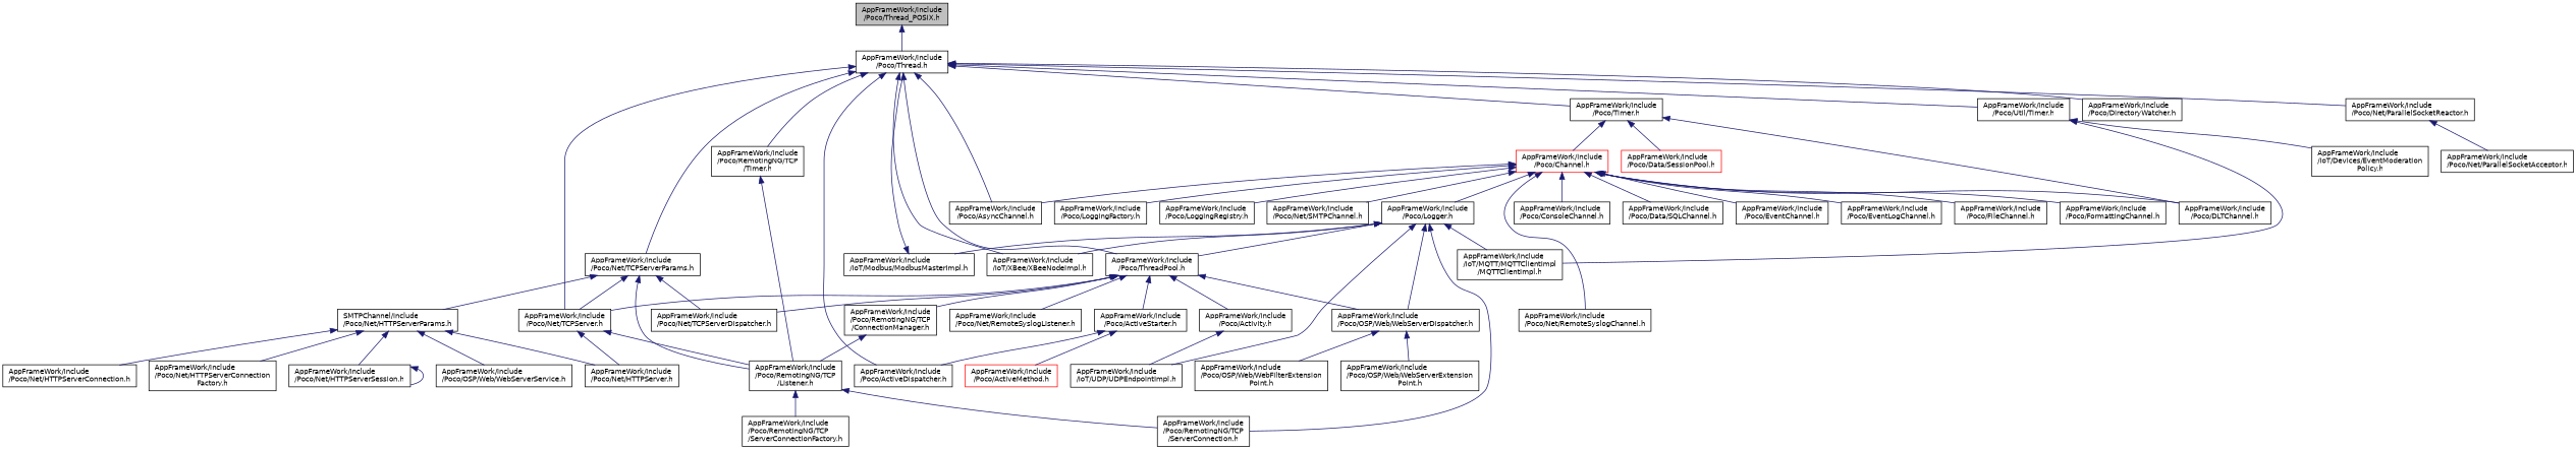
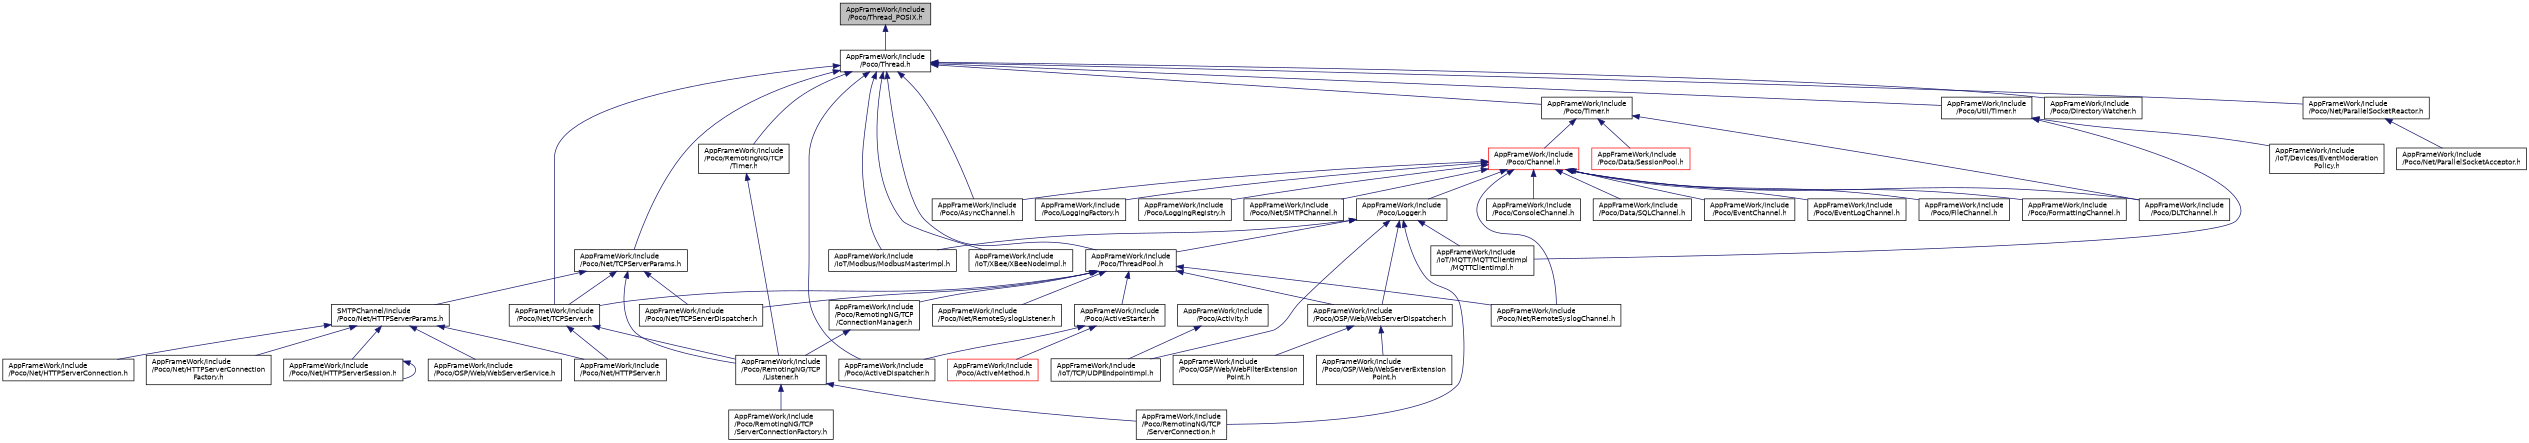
  digraph {
    node [color=black fillcolor=white fontname=Helvetica fontsize=10 shape=record style=filled]
    edge [color=midnightblue dir=back fontname=Helvetica fontsize=10 labelfontname=Helvetica labelfontsize=10 style=solid]
    n1 [fillcolor=grey75 fontcolor=black height=0.2 label="AppFrameWork/include\l/Poco/Thread_POSIX.h" width=0.4]
    n2 [height=0.2 label="AppFrameWork/include\l/Poco/Thread.h" width=0.4]
    n3 [height=0.2 label="AppFrameWork/include\l/IoT/Modbus/ModbusMasterImpl.h" width=0.4]
    n4 [height=0.2 label="AppFrameWork/include\l/IoT/XBee/XBeeNodeImpl.h" width=0.4]
    n5 [height=0.2 label="AppFrameWork/include\l/Poco/ActiveDispatcher.h" width=0.4]
    n6 [height=0.2 label="AppFrameWork/include\l/Poco/AsyncChannel.h" width=0.4]
    n7 [height=0.2 label="AppFrameWork/include\l/Poco/DirectoryWatcher.h" width=0.4]
    n8 [height=0.2 label="AppFrameWork/include\l/Poco/Net/ParallelSocketReactor.h" width=0.4]
    n9 [height=0.2 label="AppFrameWork/include\l/Poco/Net/TCPServer.h" width=0.4]
    n10 [height=0.2 label="AppFrameWork/include\l/Poco/Net/TCPServerParams.h" width=0.4]
    n11 [height=0.2 label="AppFrameWork/include\l/Poco/RemotingNG/TCP\l/Timer.h" width=0.4]
    n12 [height=0.2 label="AppFrameWork/include\l/Poco/ThreadPool.h" width=0.4]
    n13 [height=0.2 label="AppFrameWork/include\l/Poco/Timer.h" width=0.4]
    n14 [height=0.2 label="AppFrameWork/include\l/Poco/Util/Timer.h" width=0.4]
    n15 [height=0.2 label="AppFrameWork/include\l/Poco/Net/ParallelSocketAcceptor.h" width=0.4]
    n16 [height=0.2 label="AppFrameWork/include\l/Poco/Net/HTTPServer.h" width=0.4]
    n17 [height=0.2 label="AppFrameWork/include\l/Poco/RemotingNG/TCP\l/Listener.h" width=0.4]
    n18 [height=0.2 label="SMTPChannel/include\l/Poco/Net/HTTPServerParams.h" width=0.4]
    n19 [height=0.2 label="AppFrameWork/include\l/Poco/Net/TCPServerDispatcher.h" width=0.4]
    n20 [height=0.2 label="AppFrameWork/include\l/Poco/ActiveStarter.h" width=0.4]
    n21 [height=0.2 label="AppFrameWork/include\l/Poco/Activity.h" width=0.4]
    n22 [height=0.2 label="AppFrameWork/include\l/Poco/Net/RemoteSyslogListener.h" width=0.4]
    n23 [height=0.2 label="AppFrameWork/include\l/Poco/OSP/Web/WebServerDispatcher.h" width=0.4]
    n24 [height=0.2 label="AppFrameWork/include\l/Poco/RemotingNG/TCP\l/ConnectionManager.h" width=0.4]
    n25 [color=red height=0.2 label="AppFrameWork/include\l/Poco/Channel.h" width=0.4]
    n26 [height=0.2 label="AppFrameWork/include\l/Poco/DLTChannel.h" width=0.4]
    n27 [color=red height=0.2 label="AppFrameWork/include\l/Poco/Data/SessionPool.h" width=0.4]
    n28 [height=0.2 label="AppFrameWork/include\l/IoT/MQTT/MQTTClientImpl\l/MQTTClientImpl.h" width=0.4]
    n29 [height=0.2 label="AppFrameWork/include\l/IoT/Devices/EventModeration\lPolicy.h" width=0.4]
    n30 [height=0.2 label="AppFrameWork/include\l/Poco/RemotingNG/TCP\l/ServerConnection.h" width=0.4]
    n31 [height=0.2 label="AppFrameWork/include\l/Poco/RemotingNG/TCP\l/ServerConnectionFactory.h" width=0.4]
    n32 [height=0.2 label="AppFrameWork/include\l/Poco/Net/HTTPServerConnection.h" width=0.4]
    n33 [height=0.2 label="AppFrameWork/include\l/Poco/Net/HTTPServerConnection\lFactory.h" width=0.4]
    n34 [height=0.2 label="AppFrameWork/include\l/Poco/Net/HTTPServerSession.h" width=0.4]
    n35 [height=0.2 label="AppFrameWork/include\l/Poco/OSP/Web/WebServerService.h" width=0.4]
    n36 [color=red height=0.2 label="AppFrameWork/include\l/Poco/ActiveMethod.h" width=0.4]
-   n37 [height=0.2 label="AppFrameWork/include\l/IoT/UDP/UDPEndpointImpl.h" width=0.4]
+   n37 [height=0.2 label="AppFrameWork/include\l/IoT/TCP/UDPEndpointImpl.h" width=0.4]
    n38 [height=0.2 label="AppFrameWork/include\l/Poco/OSP/Web/WebFilterExtension\lPoint.h" width=0.4]
    n39 [height=0.2 label="AppFrameWork/include\l/Poco/OSP/Web/WebServerExtension\lPoint.h" width=0.4]
    n40 [height=0.2 label="AppFrameWork/include\l/Poco/ConsoleChannel.h" width=0.4]
    n41 [height=0.2 label="AppFrameWork/include\l/Poco/Data/SQLChannel.h" width=0.4]
    n42 [height=0.2 label="AppFrameWork/include\l/Poco/EventChannel.h" width=0.4]
    n43 [height=0.2 label="AppFrameWork/include\l/Poco/EventLogChannel.h" width=0.4]
    n44 [height=0.2 label="AppFrameWork/include\l/Poco/FileChannel.h" width=0.4]
    n45 [height=0.2 label="AppFrameWork/include\l/Poco/FormattingChannel.h" width=0.4]
    n46 [height=0.2 label="AppFrameWork/include\l/Poco/Logger.h" width=0.4]
    n47 [height=0.2 label="AppFrameWork/include\l/Poco/LoggingFactory.h" width=0.4]
    n48 [height=0.2 label="AppFrameWork/include\l/Poco/LoggingRegistry.h" width=0.4]
    n49 [height=0.2 label="AppFrameWork/include\l/Poco/Net/RemoteSyslogChannel.h" width=0.4]
    n50 [height=0.2 label="AppFrameWork/include\l/Poco/Net/SMTPChannel.h" width=0.4]
    n1 -> n2
-   n3 -> n2
+   n2 -> n3
    n2 -> n4
    n2 -> n5
    n2 -> n6
    n2 -> n7
    n2 -> n8
    n2 -> n9
    n2 -> n10
    n2 -> n11
    n2 -> n12
    n2 -> n13
    n2 -> n14
    n8 -> n15
    n9 -> n16
    n9 -> n17
    n10 -> n9
    n10 -> n17
    n10 -> n18
    n10 -> n19
    n11 -> n17
    n12 -> n9
    n12 -> n19
    n12 -> n20
-   n12 -> n21
+   n12 -> n49
    n12 -> n22
    n12 -> n23
    n12 -> n24
    n13 -> n25
    n13 -> n26
    n13 -> n27
    n14 -> n28
    n14 -> n29
    n17 -> n30
    n17 -> n31
    n18 -> n16
    n18 -> n32
    n18 -> n33
    n18 -> n34
    n18 -> n35
    n20 -> n5
    n20 -> n36
    n21 -> n37
    n23 -> n38
    n23 -> n39
    n24 -> n17
    n25 -> n6
    n25 -> n26
    n25 -> n40
    n25 -> n41
    n25 -> n42
    n25 -> n43
    n25 -> n44
    n25 -> n45
    n25 -> n46
    n25 -> n47
    n25 -> n48
    n25 -> n49
    n25 -> n50
    n34 -> n34
    n46 -> n3
-   n46 -> n4
    n46 -> n12
    n46 -> n23
    n46 -> n28
    n46 -> n30
    n46 -> n37
  }
